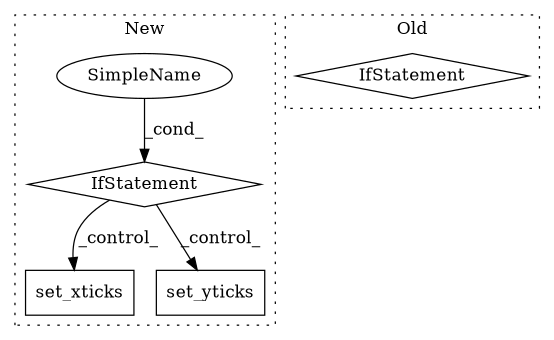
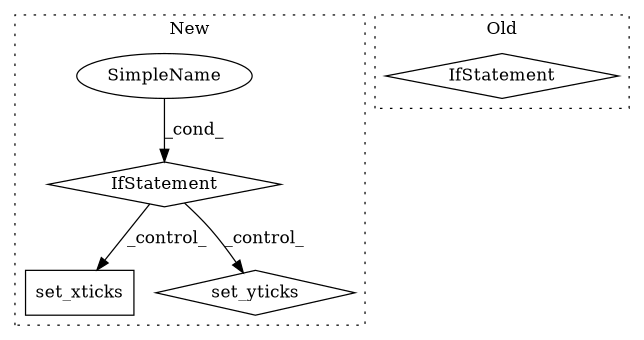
  digraph {
    node [a=32 l="11,1" shape=box]
    n1 [label=set_xticks s="1930,1951"]
    n2 [a=25 l="4,2" label=IfStatement s="1892,1910" shape=diamond]
-   n3 [label=set_yticks s="1970,1991"]
+   n3 [label=set_yticks s="1970,1991" shape=diamond]
    n4 [a=42 label=SimpleName shape=ellipse l=""]
    n5 [a=25 l="4,2" label=IfStatement s="1713,1858" shape=diamond]
    subgraph cluster_1 {
      label=New
      style=dotted
      n1
      n2
      n3
      n4
    }
    subgraph cluster_2 {
      label=Old
      style=dotted
      n5
    }
    n2 -> n1 [label=_control_]
    n2 -> n3 [label=_control_]
    n4 -> n2 [label=_cond_]
  }
